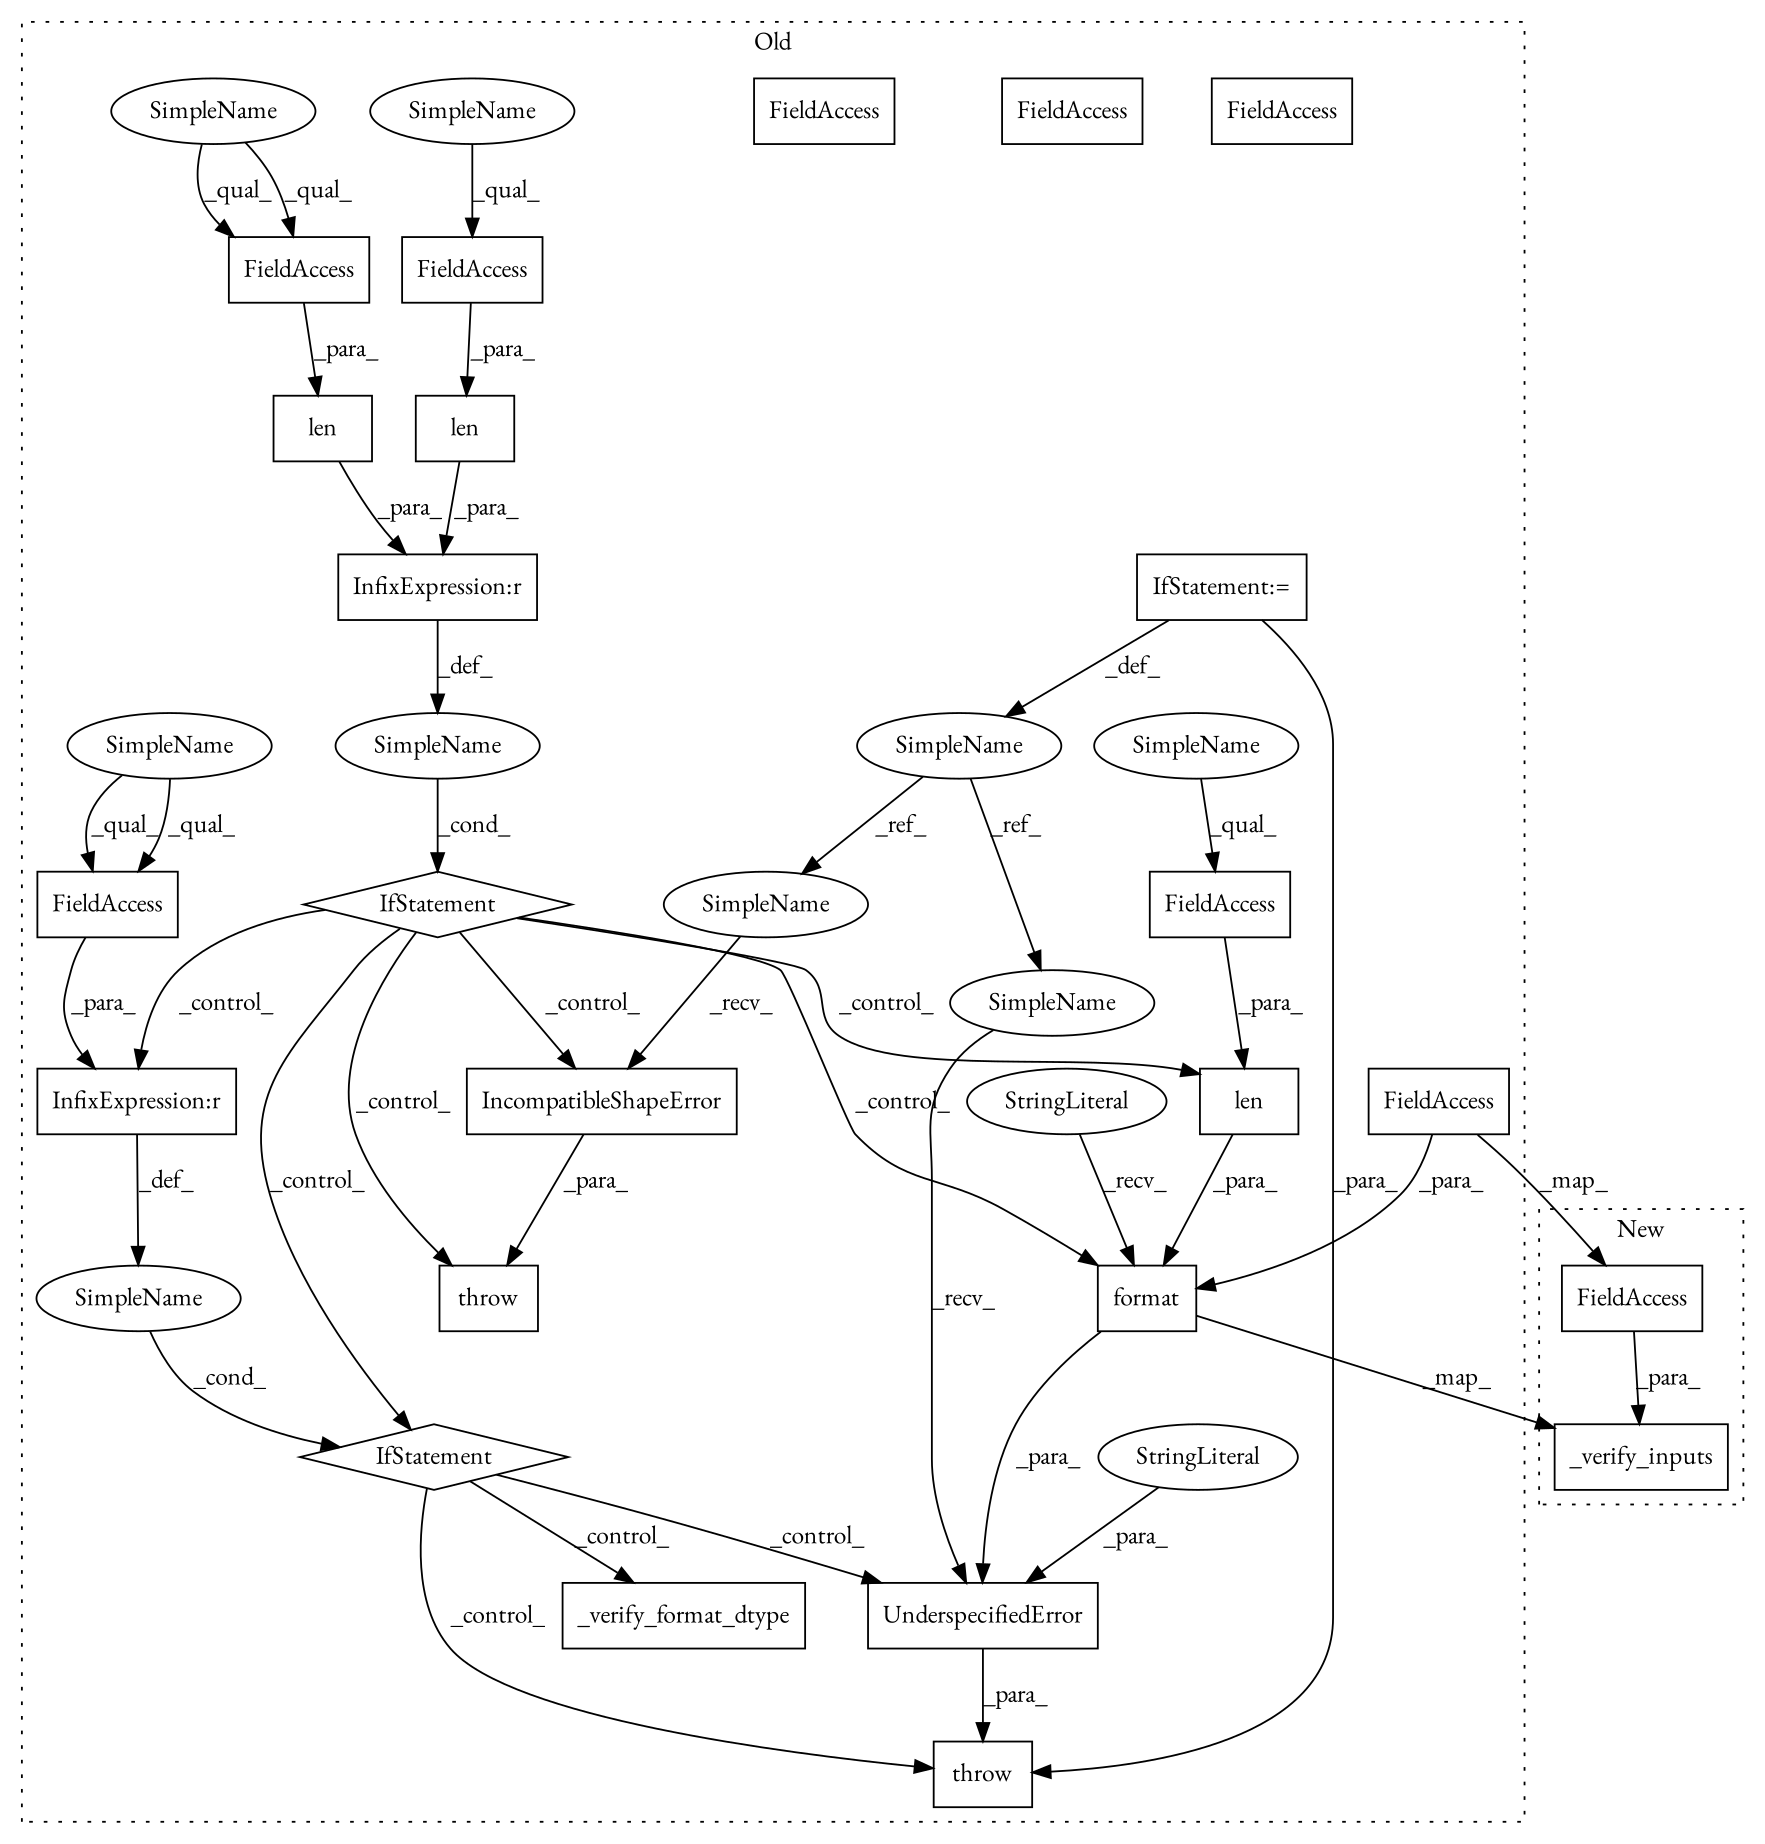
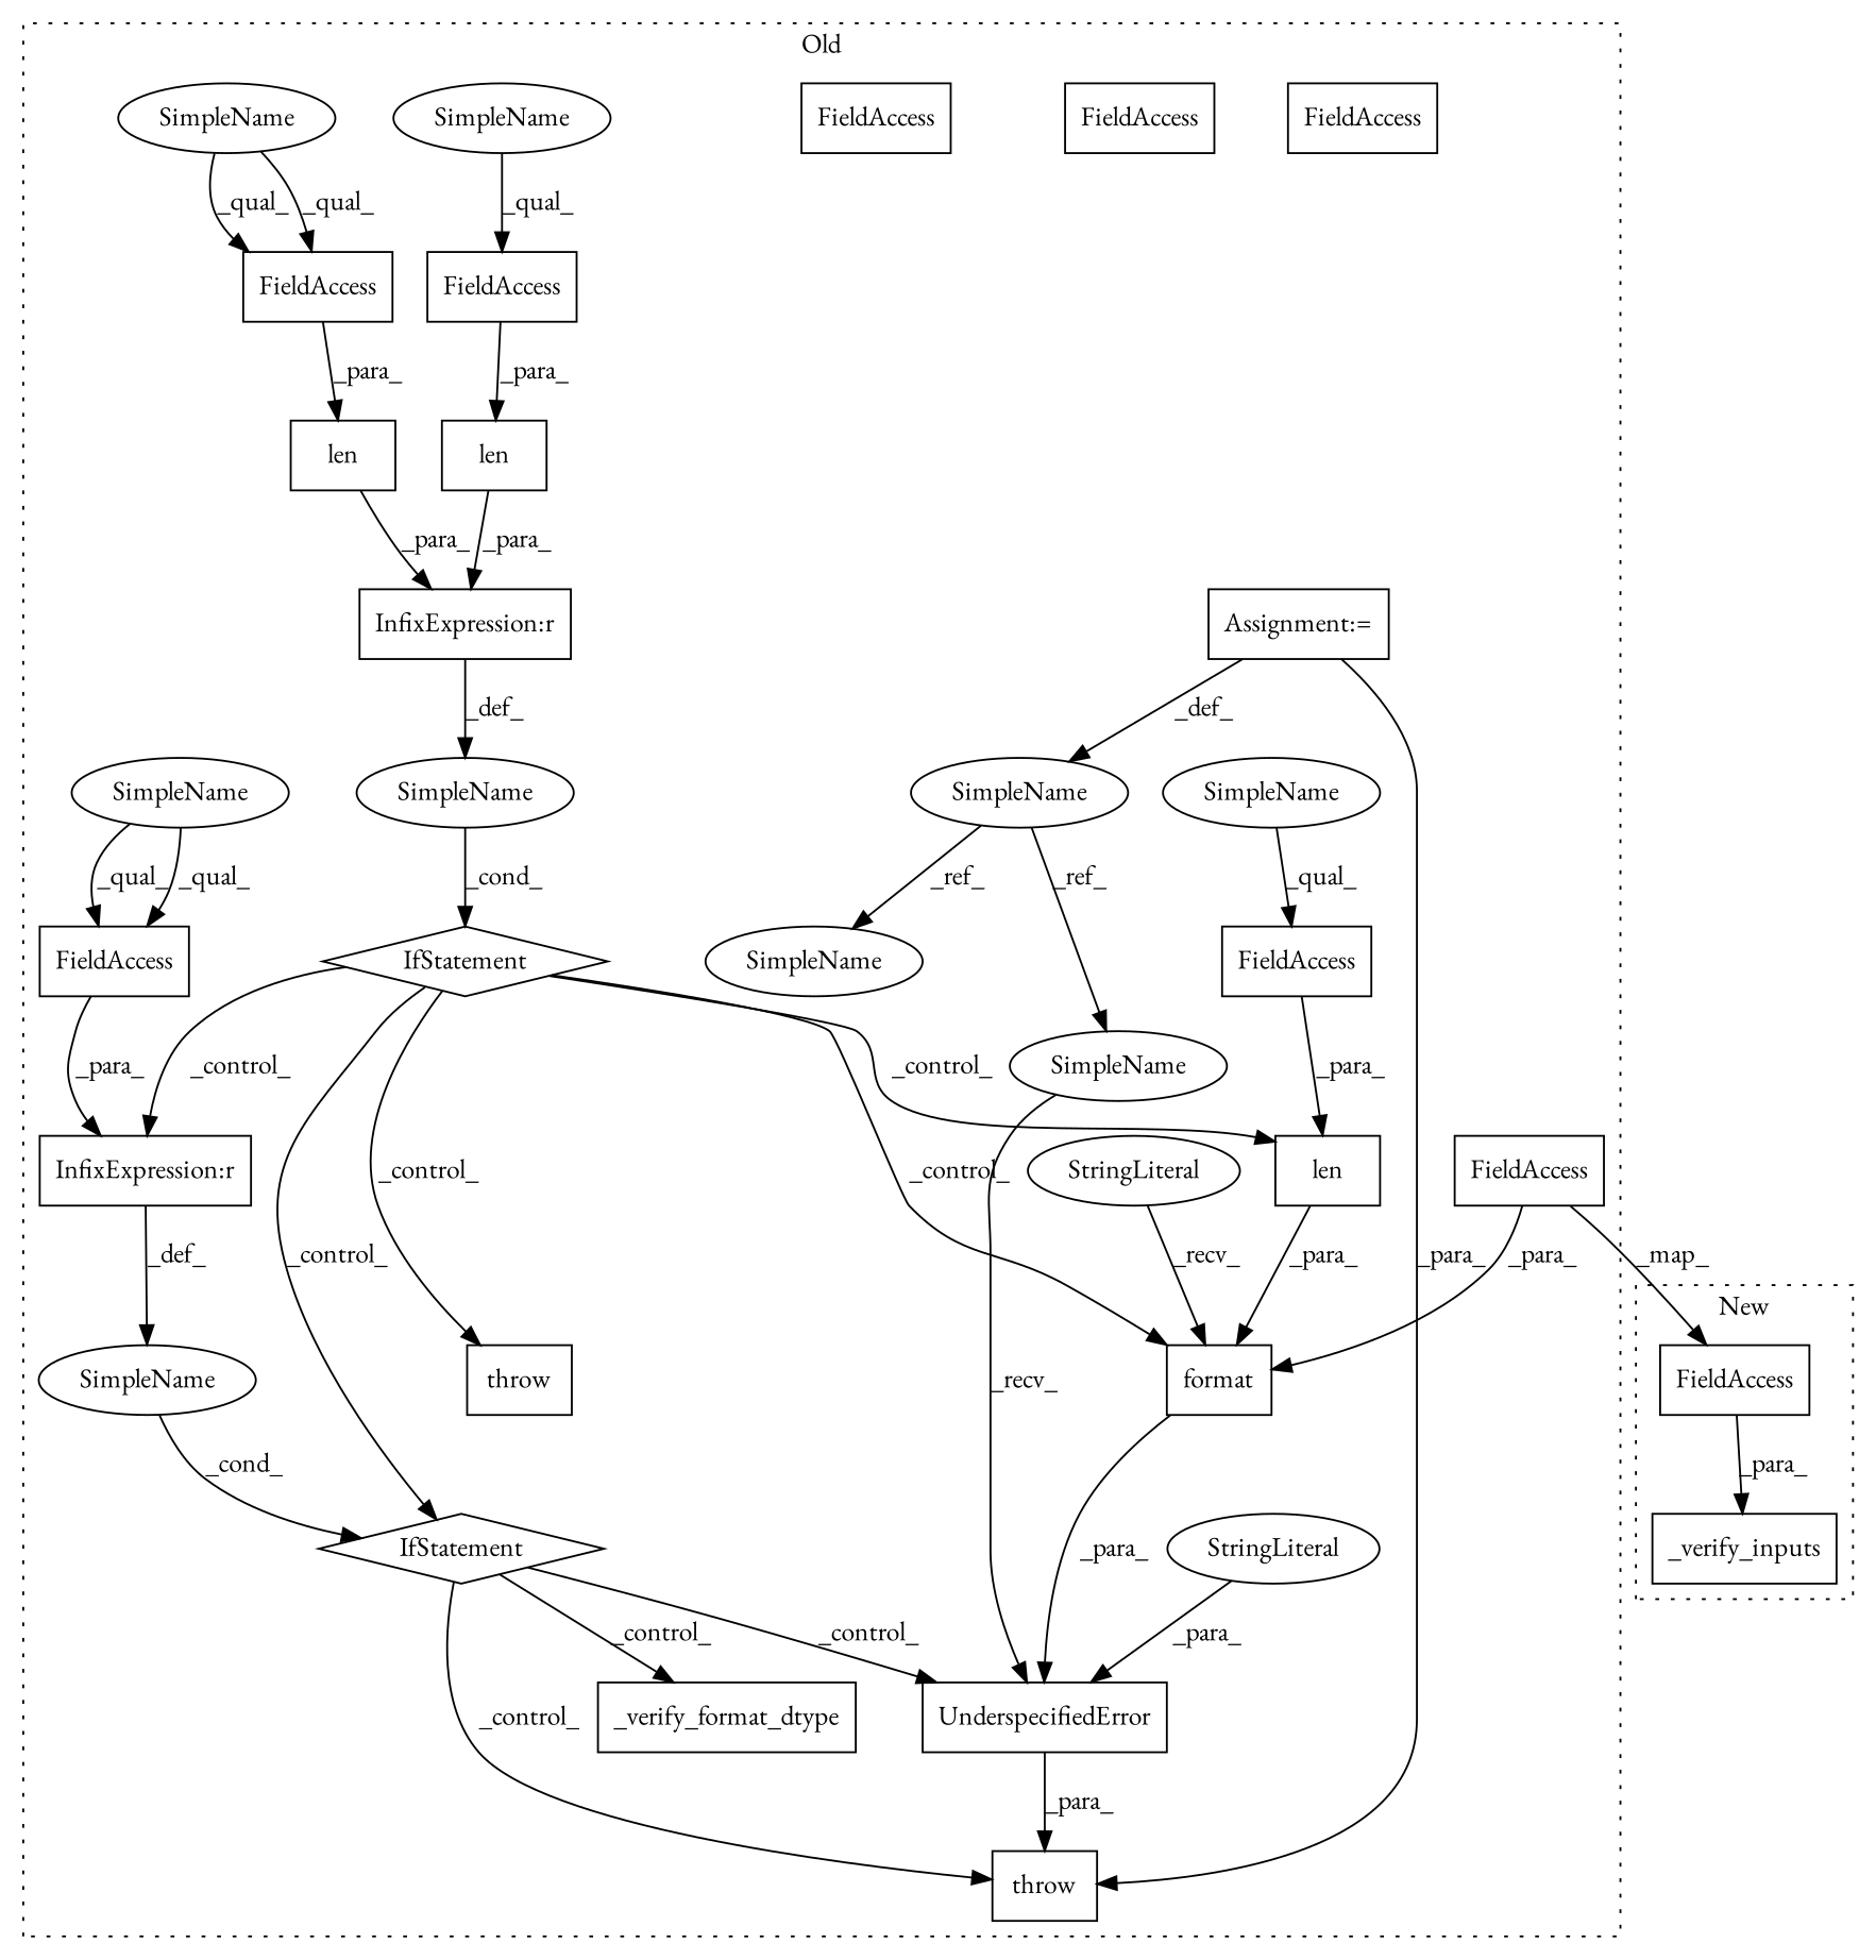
  digraph {
    fontname="EB Garamond"
    node [a=42 fontname="EB Garamond" l=4 s=8224 shape=box]
    edge [fontname="EB Garamond"]
    n1 [a=32 l="7,1" label=format s="8398,8463"]
    n2 [label=SimpleName shape=ellipse l="" s=""]
    n3 [a=53 l=6 label=throw s=8278]
    n4 [a=27 label="InfixExpression:r" s=8242]
    n5 [a=27 label="InfixExpression:r" s=8566]
-   n6 [a=32 l="23,1" label=IncompatibleShapeError s="8289,8464"]
    n7 [label=SimpleName s=8147 shape=ellipse]
    n8 [a=32 l="20,1" label=UnderspecifiedError s="8595,8676"]
    n9 [label=SimpleName shape=ellipse l="" s=""]
    n10 [a=53 l=6 label=throw s=8584]
    n11 [a=32 l="4,1" label=len s="8220,8241"]
    n12 [a=32 l="4,1" label=len s="8405,8426"]
    n13 [a=22 l=17 label=FieldAccess]
    n14 [a=32 l="4,1" label=len s="8246,8267"]
    n15 [a=22 l=17 label=FieldAccess s=8409]
    n16 [a=22 l=17 label=FieldAccess s=8250]
    n17 [a=22 l=20 label=FieldAccess s=8546]
    n18 [a=25 l="4,2" label=IfStatement s="8542,8574" shape=diamond]
    n19 [a=45 l=61 label=StringLiteral s=8615 shape=ellipse]
    n20 [a=25 l="4,2" label=IfStatement s="8216,8268" shape=diamond]
    n21 [a=45 l=85 label=StringLiteral s=8312 shape=ellipse]
    n22 [a=32 l="21,1" label=_verify_format_dtype s="8689,8716"]
    n23 [a=22 l=17 label=FieldAccess s=8446]
-   n24 [a=7 label="IfStatement:=" s=8147]
+   n24 [a=7 label="Assignment:=" s=8147]
    n25 [label=SimpleName s=8590 shape=ellipse]
    n26 [label=SimpleName s=8284 shape=ellipse]
    n27 [label=SimpleName s=8250 shape=ellipse]
    n28 [label=SimpleName s=8409 shape=ellipse]
    n29 [label=SimpleName s=8546 shape=ellipse]
    n30 [label=SimpleName shape=ellipse]
    n31 [a=22 l=20 label=FieldAccess s=8546]
    n32 [a=22 l=17 label=FieldAccess s=8446]
    n33 [a=22 l=17 label=FieldAccess]
    n34 [a=32 l="15,1" label=_verify_inputs s="8723,8782"]
    n35 [a=22 l=19 label=FieldAccess s=8745]
    subgraph cluster_1 {
      label=Old
      style=dotted
      n1
      n2
      n3
      n4
      n5
-     n6
      n7
      n8
      n9
      n10
      n11
      n12
      n13
      n14
      n15
      n16
      n17
      n18
      n19
      n20
      n21
      n22
      n23
      n24
      n25
      n26
      n27
      n28
      n29
      n30
      n31
      n32
      n33
    }
    subgraph cluster_2 {
      label=New
      style=dotted
      n34
      n35
    }
    n1 -> n8 [label=_para_]
-   n1 -> n34 [label=_map_]
    n2 -> n20 [label=_cond_]
    n4 -> n2 [label=_def_]
    n5 -> n9 [label=_def_]
-   n6 -> n3 [label=_para_]
    n7 -> n25 [label=_ref_]
    n7 -> n26 [label=_ref_]
    n8 -> n10 [label=_para_]
    n9 -> n18 [label=_cond_]
    n11 -> n4 [label=_para_]
    n12 -> n1 [label=_para_]
    n14 -> n4 [label=_para_]
    n15 -> n12 [label=_para_]
    n16 -> n14 [label=_para_]
    n18 -> n8 [label=_control_]
    n18 -> n10 [label=_control_]
    n18 -> n22 [label=_control_]
    n19 -> n8 [label=_para_]
    n20 -> n1 [label=_control_]
    n20 -> n3 [label=_control_]
    n20 -> n5 [label=_control_]
-   n20 -> n6 [label=_control_]
    n20 -> n12 [label=_control_]
    n20 -> n18 [label=_control_]
    n21 -> n1 [label=_recv_]
    n24 -> n7 [label=_def_]
    n24 -> n10 [label=_para_]
    n25 -> n8 [label=_recv_]
-   n26 -> n6 [label=_recv_]
    n27 -> n16 [label=_qual_]
    n28 -> n15 [label=_qual_]
    n29 -> n31 [label=_qual_]
    n29 -> n31 [label=_qual_]
    n30 -> n33 [label=_qual_]
    n30 -> n33 [label=_qual_]
    n31 -> n5 [label=_para_]
    n32 -> n1 [label=_para_]
    n32 -> n35 [label=_map_]
    n33 -> n11 [label=_para_]
    n35 -> n34 [label=_para_]
  }
